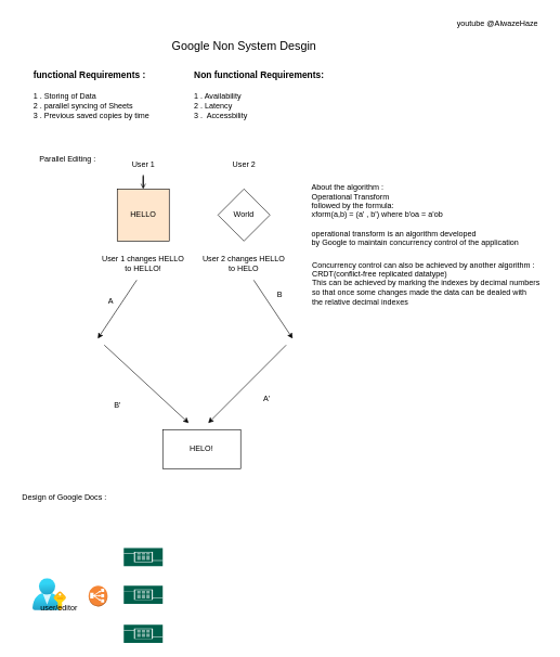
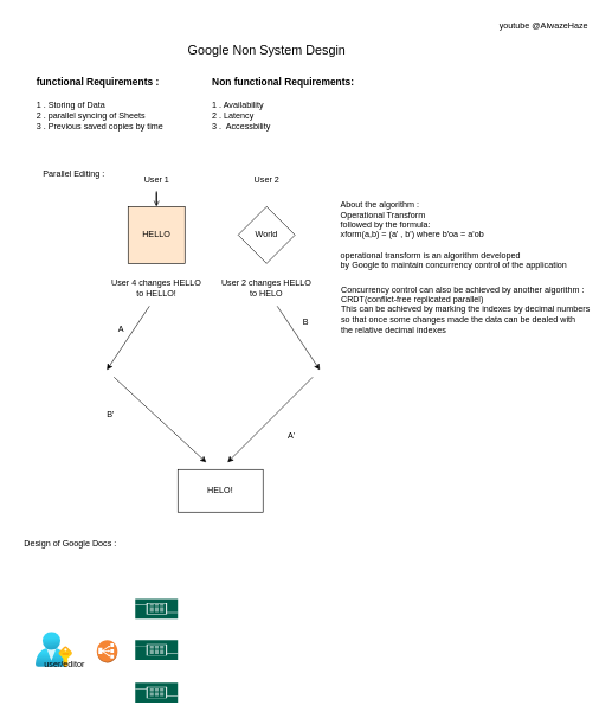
  <mxCell id="0" />
  <mxCell id="1" parent="0" />
  <mxCell id="2" value="youtube @AlwazeHaze" style="text;html=1;align=center;verticalAlign=middle;resizable=0;points=[];autosize=1;strokeColor=none;fillColor=none;" vertex="1" parent="1"><mxGeometry x="690" y="20" width="150" height="30" as="geometry" /></mxCell>
  <mxCell id="3" value="&lt;font style=&quot;font-size: 18px;&quot;&gt;Google Non System Desgin&lt;/font&gt;" style="text;html=1;align=center;verticalAlign=middle;resizable=0;points=[];autosize=1;strokeColor=none;fillColor=none;" vertex="1" parent="1"><mxGeometry x="250" y="50" width="250" height="40" as="geometry" /></mxCell>
  <mxCell id="4" value="&lt;div style=&quot;text-align: justify;&quot;&gt;&lt;span style=&quot;background-color: initial;&quot;&gt;&lt;font style=&quot;font-size: 14px;&quot;&gt;&lt;b&gt;functional Requirements :&lt;/b&gt;&lt;/font&gt;&lt;/span&gt;&lt;/div&gt;&lt;div style=&quot;text-align: justify;&quot;&gt;&lt;span style=&quot;background-color: initial;&quot;&gt;&lt;font style=&quot;font-size: 14px;&quot;&gt;&lt;b&gt;&amp;nbsp;&lt;/b&gt;&lt;/font&gt;&lt;/span&gt;&lt;/div&gt;&lt;div style=&quot;text-align: justify;&quot;&gt;&lt;span style=&quot;background-color: initial;&quot;&gt;1 . Storing of Data&lt;/span&gt;&lt;/div&gt;&lt;div style=&quot;text-align: justify;&quot;&gt;&lt;span style=&quot;background-color: initial;&quot;&gt;2 . parallel syncing of Sheets&lt;/span&gt;&lt;/div&gt;&lt;div style=&quot;text-align: justify;&quot;&gt;&lt;span style=&quot;background-color: initial;&quot;&gt;3 . Previous saved copies by time&lt;/span&gt;&lt;/div&gt;" style="text;html=1;align=center;verticalAlign=middle;resizable=0;points=[];autosize=1;strokeColor=none;fillColor=none;" vertex="1" parent="1"><mxGeometry x="40" y="100" width="200" height="90" as="geometry" /></mxCell>
  <mxCell id="5" value="&lt;div style=&quot;text-align: justify;&quot;&gt;&lt;b style=&quot;font-size: 14px; background-color: initial;&quot;&gt;Non functional Requirements:&amp;nbsp;&lt;br&gt;&amp;nbsp;&lt;/b&gt;&lt;br&gt;&lt;/div&gt;&lt;div style=&quot;text-align: justify;&quot;&gt;&lt;span style=&quot;background-color: initial;&quot;&gt;1 . Availability&lt;/span&gt;&lt;/div&gt;&lt;div style=&quot;text-align: justify;&quot;&gt;&lt;span style=&quot;background-color: initial;&quot;&gt;2 . Latency&lt;/span&gt;&lt;/div&gt;&lt;div style=&quot;text-align: justify;&quot;&gt;&lt;span style=&quot;background-color: initial;&quot;&gt;3 .&amp;nbsp; Accessbility&lt;/span&gt;&lt;/div&gt;" style="text;html=1;align=center;verticalAlign=middle;resizable=0;points=[];autosize=1;strokeColor=none;fillColor=none;" vertex="1" parent="1"><mxGeometry x="285" y="100" width="230" height="90" as="geometry" /></mxCell>
  <mxCell id="6" value="Parallel Editing :&amp;nbsp;" style="text;html=1;align=center;verticalAlign=middle;resizable=0;points=[];autosize=1;strokeColor=none;fillColor=none;" vertex="1" parent="1"><mxGeometry x="50" y="230" width="110" height="30" as="geometry" /></mxCell>
  <mxCell id="7" value="HELLO" style="whiteSpace=wrap;html=1;aspect=fixed;fillColor=#ffe6cc;" vertex="1" parent="1"><mxGeometry x="180" y="290" width="80" height="80" as="geometry" /></mxCell>
  <mxCell id="8" value="World" style="rhombus;whiteSpace=wrap;html=1;aspect=fixed;" vertex="1" parent="1"><mxGeometry x="335" y="290" width="80" height="80" as="geometry" /></mxCell>
  <mxCell id="9" value="" style="edgeStyle=orthogonalEdgeStyle;rounded=0;orthogonalLoop=1;jettySize=auto;html=1;endArrow=open;" edge="1" parent="1" source="10" target="7"><mxGeometry relative="1" as="geometry" /></mxCell>
  <mxCell id="10" value="User 1" style="text;html=1;align=center;verticalAlign=middle;resizable=0;points=[];autosize=1;strokeColor=none;fillColor=none;" vertex="1" parent="1"><mxGeometry x="190" y="238" width="60" height="30" as="geometry" /></mxCell>
  <mxCell id="11" value="User 2" style="text;html=1;align=center;verticalAlign=middle;resizable=0;points=[];autosize=1;strokeColor=none;fillColor=none;" vertex="1" parent="1"><mxGeometry x="345" y="238" width="60" height="30" as="geometry" /></mxCell>
- <mxCell id="12" value="User 1 changes HELLO to HELLO!" style="text;html=1;strokeColor=none;fillColor=none;align=center;verticalAlign=middle;whiteSpace=wrap;rounded=0;" vertex="1" parent="1"><mxGeometry x="150" y="390" width="140" height="30" as="geometry" /></mxCell>
+ <mxCell id="12" value="User 4 changes HELLO to HELLO!" style="text;html=1;strokeColor=none;fillColor=none;align=center;verticalAlign=middle;whiteSpace=wrap;rounded=0;" vertex="1" parent="1"><mxGeometry x="150" y="390" width="140" height="30" as="geometry" /></mxCell>
  <mxCell id="13" value="User 2 changes HELLO to HELO" style="text;html=1;strokeColor=none;fillColor=none;align=center;verticalAlign=middle;whiteSpace=wrap;rounded=0;" vertex="1" parent="1"><mxGeometry x="305" y="390" width="140" height="30" as="geometry" /></mxCell>
  <mxCell id="14" value="" style="endArrow=classic;html=1;rounded=0;" edge="1" parent="1"><mxGeometry width="50" height="50" relative="1" as="geometry"><mxPoint x="210" y="430" as="sourcePoint" /><mxPoint x="150" y="520" as="targetPoint" /></mxGeometry></mxCell>
  <mxCell id="15" value="" style="endArrow=classic;html=1;rounded=0;" edge="1" parent="1"><mxGeometry width="50" height="50" relative="1" as="geometry"><mxPoint x="390" y="430" as="sourcePoint" /><mxPoint x="450" y="520" as="targetPoint" /></mxGeometry></mxCell>
  <mxCell id="16" value="" style="endArrow=classic;html=1;rounded=0;" edge="1" parent="1"><mxGeometry width="50" height="50" relative="1" as="geometry"><mxPoint x="160" y="530" as="sourcePoint" /><mxPoint x="290" y="650" as="targetPoint" /></mxGeometry></mxCell>
  <mxCell id="17" value="" style="endArrow=classic;html=1;rounded=0;" edge="1" parent="1"><mxGeometry width="50" height="50" relative="1" as="geometry"><mxPoint x="440" y="530" as="sourcePoint" /><mxPoint x="320" y="650" as="targetPoint" /></mxGeometry></mxCell>
  <mxCell id="18" value="HELO!" style="rounded=0;whiteSpace=wrap;html=1;" vertex="1" parent="1"><mxGeometry x="250" y="660" width="120" height="60" as="geometry" /></mxCell>
  <mxCell id="19" value="A" style="text;html=1;align=center;verticalAlign=middle;resizable=0;points=[];autosize=1;strokeColor=none;fillColor=none;" vertex="1" parent="1"><mxGeometry x="155" y="448" width="30" height="30" as="geometry" /></mxCell>
  <mxCell id="20" value="B" style="text;html=1;align=center;verticalAlign=middle;resizable=0;points=[];autosize=1;strokeColor=none;fillColor=none;" vertex="1" parent="1"><mxGeometry x="415" y="438" width="30" height="30" as="geometry" /></mxCell>
- <mxCell id="21" value="B'" style="text;html=1;align=center;verticalAlign=middle;resizable=0;points=[];autosize=1;strokeColor=none;fillColor=none;" vertex="1" parent="1"><mxGeometry x="165" y="608" width="30" height="30" as="geometry" /></mxCell>
+ <mxCell id="21" value="B'" style="text;html=1;align=center;verticalAlign=middle;resizable=0;points=[];autosize=1;strokeColor=none;fillColor=none;" vertex="1" parent="1"><mxGeometry x="140" y="568" width="30" height="30" as="geometry" /></mxCell>
  <mxCell id="22" value="A'" style="text;html=1;align=center;verticalAlign=middle;resizable=0;points=[];autosize=1;strokeColor=none;fillColor=none;" vertex="1" parent="1"><mxGeometry x="395" y="598" width="30" height="30" as="geometry" /></mxCell>
  <mxCell id="23" value="&lt;div style=&quot;text-align: justify;&quot;&gt;&lt;span style=&quot;background-color: initial;&quot;&gt;About the algorithm :&amp;nbsp;&lt;/span&gt;&lt;/div&gt;&lt;div style=&quot;text-align: justify;&quot;&gt;&lt;span style=&quot;background-color: initial;&quot;&gt;Operational Transform&lt;/span&gt;&lt;/div&gt;&lt;div style=&quot;text-align: justify;&quot;&gt;&lt;span style=&quot;background-color: initial;&quot;&gt;followed by the formula:&amp;nbsp;&lt;/span&gt;&lt;/div&gt;&lt;div style=&quot;text-align: justify;&quot;&gt;&lt;span style=&quot;background-color: initial;&quot;&gt;xform(a,b) = (a' , b') where b'oa = a'ob&lt;/span&gt;&lt;/div&gt;&lt;div style=&quot;text-align: justify;&quot;&gt;&lt;span style=&quot;background-color: initial;&quot;&gt;&lt;br&gt;&lt;/span&gt;&lt;/div&gt;&lt;div style=&quot;text-align: justify;&quot;&gt;&lt;span style=&quot;background-color: initial;&quot;&gt;operational transform is an algorithm developed&lt;/span&gt;&lt;/div&gt;&lt;div style=&quot;text-align: justify;&quot;&gt;&lt;span style=&quot;background-color: initial;&quot;&gt;by Google to maintain concurrency control of the application&amp;nbsp;&lt;/span&gt;&lt;/div&gt;" style="text;html=1;align=center;verticalAlign=middle;resizable=0;points=[];autosize=1;strokeColor=none;fillColor=none;" vertex="1" parent="1"><mxGeometry x="465" y="275" width="350" height="110" as="geometry" /></mxCell>
  <mxCell id="24" value="Design of Google Docs :&amp;nbsp;" style="text;html=1;align=center;verticalAlign=middle;resizable=0;points=[];autosize=1;strokeColor=none;fillColor=none;" vertex="1" parent="1"><mxGeometry x="20" y="750" width="160" height="30" as="geometry" /></mxCell>
- <mxCell id="25" value="&lt;div style=&quot;text-align: justify;&quot;&gt;Concurrency control can also be achieved by another algorithm :&amp;nbsp;&lt;/div&gt;&lt;div style=&quot;text-align: justify;&quot;&gt;CRDT(conflict-free replicated datatype)&amp;nbsp;&lt;/div&gt;&lt;div style=&quot;text-align: justify;&quot;&gt;This can be achieved by marking the indexes by decimal numbers&lt;/div&gt;&lt;div style=&quot;text-align: justify;&quot;&gt;so that once some changes made the data can be dealed with&amp;nbsp;&lt;/div&gt;&lt;div style=&quot;text-align: justify;&quot;&gt;the relative&amp;nbsp;&lt;span style=&quot;background-color: initial;&quot;&gt;decimal indexes&amp;nbsp;&lt;/span&gt;&lt;/div&gt;" style="text;html=1;align=center;verticalAlign=middle;resizable=0;points=[];autosize=1;strokeColor=none;fillColor=none;" vertex="1" parent="1"><mxGeometry x="470" y="390" width="370" height="90" as="geometry" /></mxCell>
+ <mxCell id="25" value="&lt;div style=&quot;text-align: justify;&quot;&gt;Concurrency control can also be achieved by another algorithm :&amp;nbsp;&lt;/div&gt;&lt;div style=&quot;text-align: justify;&quot;&gt;CRDT(conflict-free replicated parallel)&amp;nbsp;&lt;/div&gt;&lt;div style=&quot;text-align: justify;&quot;&gt;This can be achieved by marking the indexes by decimal numbers&lt;/div&gt;&lt;div style=&quot;text-align: justify;&quot;&gt;so that once some changes made the data can be dealed with&amp;nbsp;&lt;/div&gt;&lt;div style=&quot;text-align: justify;&quot;&gt;the relative&amp;nbsp;&lt;span style=&quot;background-color: initial;&quot;&gt;decimal indexes&amp;nbsp;&lt;/span&gt;&lt;/div&gt;" style="text;html=1;align=center;verticalAlign=middle;resizable=0;points=[];autosize=1;strokeColor=none;fillColor=none;" vertex="1" parent="1"><mxGeometry x="470" y="390" width="370" height="90" as="geometry" /></mxCell>
  <mxCell id="26" value="" style="image;aspect=fixed;html=1;points=[];align=center;fontSize=12;image=img/lib/azure2/azure_stack/User_Subscriptions.svg;" vertex="1" parent="1"><mxGeometry x="50" y="889" width="51.52" height="50" as="geometry" /></mxCell>
  <mxCell id="27" value="user/editor" style="text;html=1;align=center;verticalAlign=middle;resizable=0;points=[];autosize=1;strokeColor=none;fillColor=none;" vertex="1" parent="1"><mxGeometry x="50" y="920" width="80" height="30" as="geometry" /></mxCell>
  <mxCell id="28" value="" style="sketch=0;pointerEvents=1;shadow=0;dashed=0;html=1;strokeColor=none;fillColor=#005F4B;labelPosition=center;verticalLabelPosition=bottom;verticalAlign=top;align=center;outlineConnect=0;shape=mxgraph.veeam2.cpu_socket;" vertex="1" parent="1"><mxGeometry x="190" y="842" width="60" height="28" as="geometry" /></mxCell>
  <mxCell id="29" value="" style="sketch=0;pointerEvents=1;shadow=0;dashed=0;html=1;strokeColor=none;fillColor=#005F4B;labelPosition=center;verticalLabelPosition=bottom;verticalAlign=top;align=center;outlineConnect=0;shape=mxgraph.veeam2.cpu_socket;" vertex="1" parent="1"><mxGeometry x="190" y="900" width="60" height="28" as="geometry" /></mxCell>
  <mxCell id="30" value="" style="sketch=0;pointerEvents=1;shadow=0;dashed=0;html=1;strokeColor=none;fillColor=#005F4B;labelPosition=center;verticalLabelPosition=bottom;verticalAlign=top;align=center;outlineConnect=0;shape=mxgraph.veeam2.cpu_socket;" vertex="1" parent="1"><mxGeometry x="190" y="960" width="60" height="28" as="geometry" /></mxCell>
  <mxCell id="31" value="" style="outlineConnect=0;dashed=0;verticalLabelPosition=bottom;verticalAlign=top;align=center;html=1;shape=mxgraph.aws3.classic_load_balancer;fillColor=#F58534;gradientColor=none;" vertex="1" parent="1"><mxGeometry x="136" y="900" width="29" height="32" as="geometry" /></mxCell>
